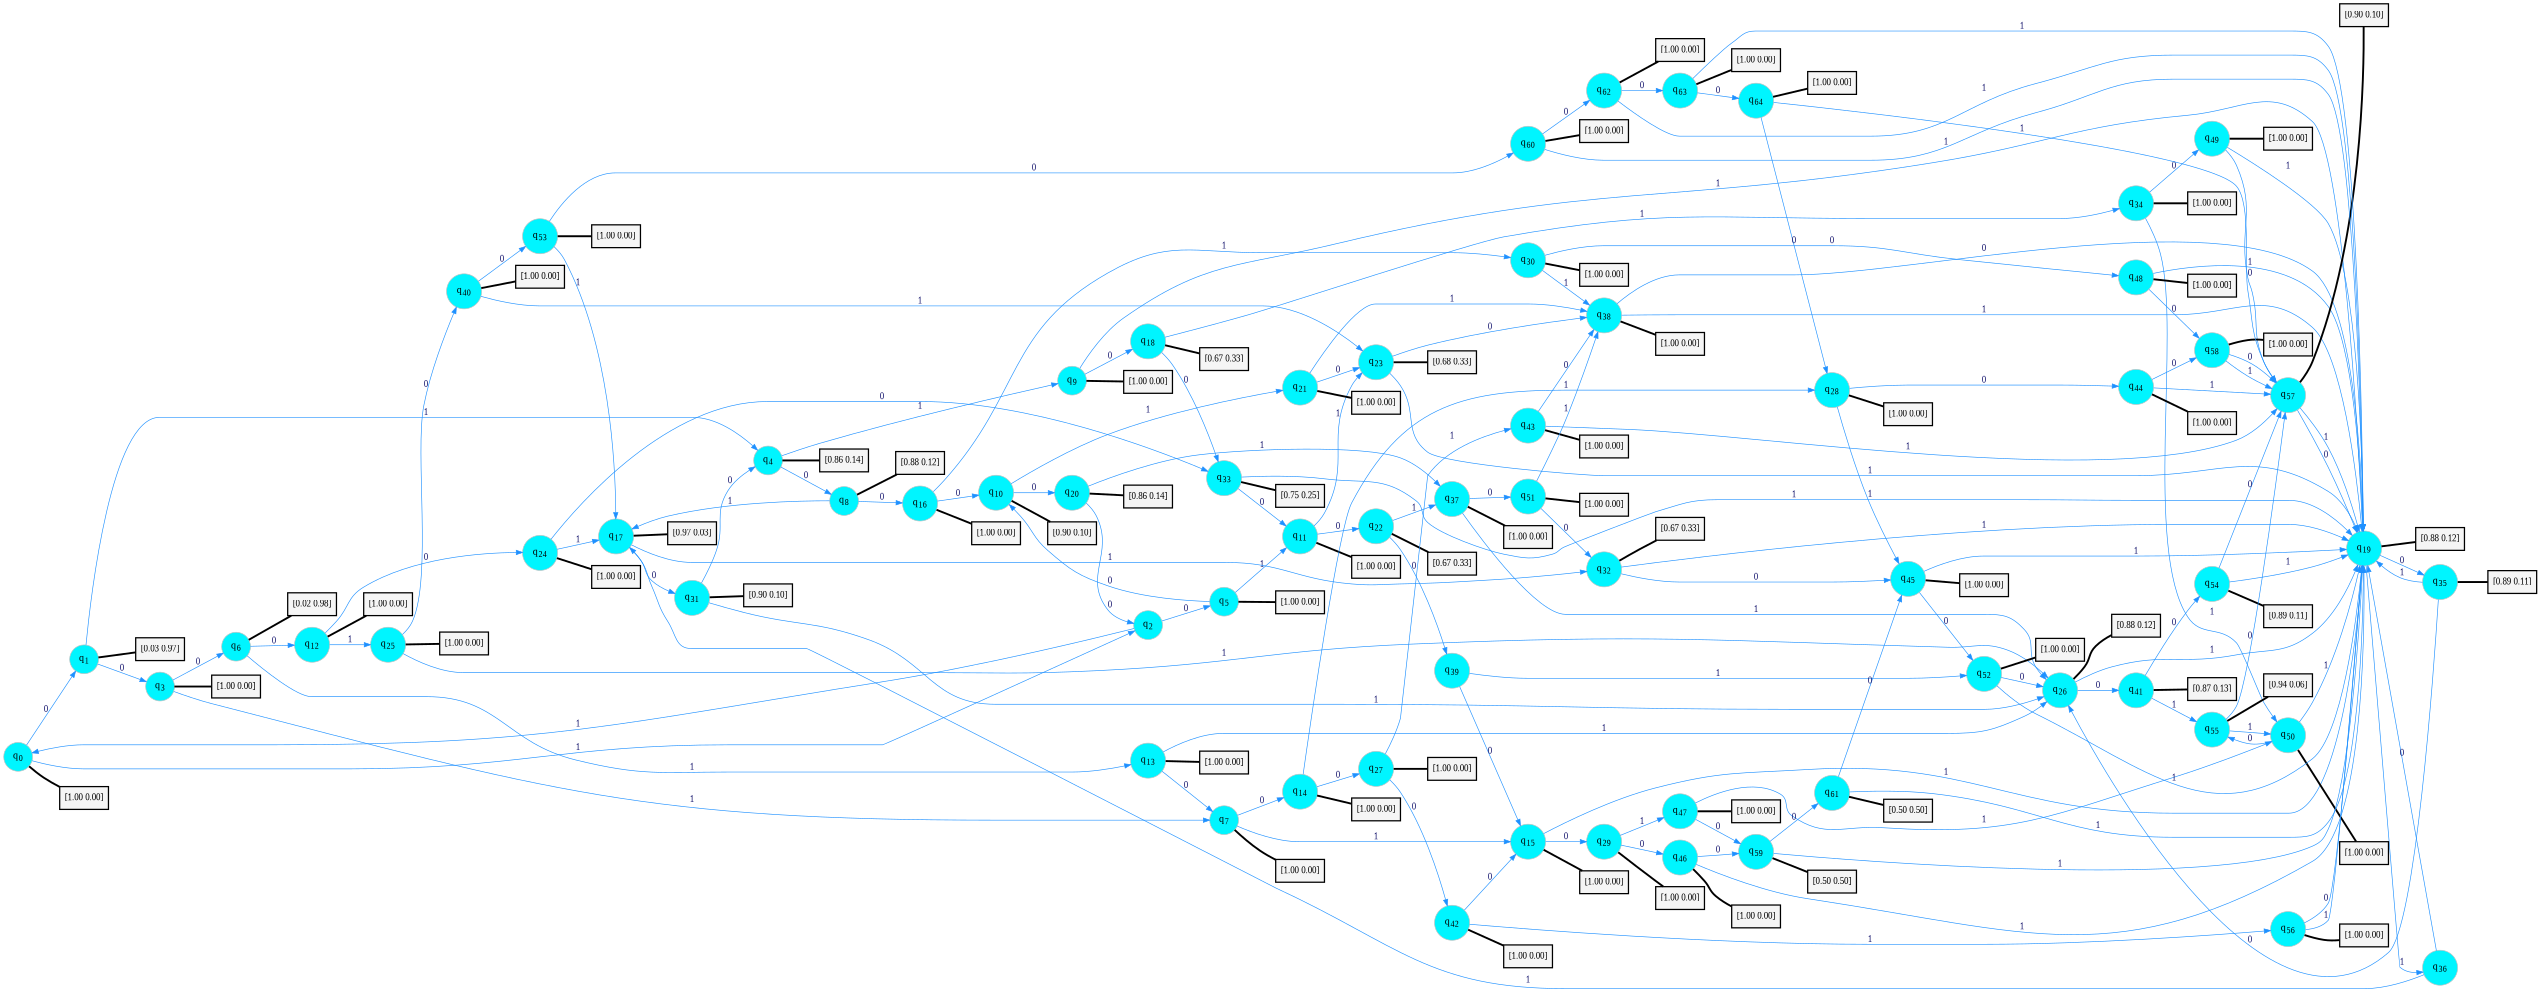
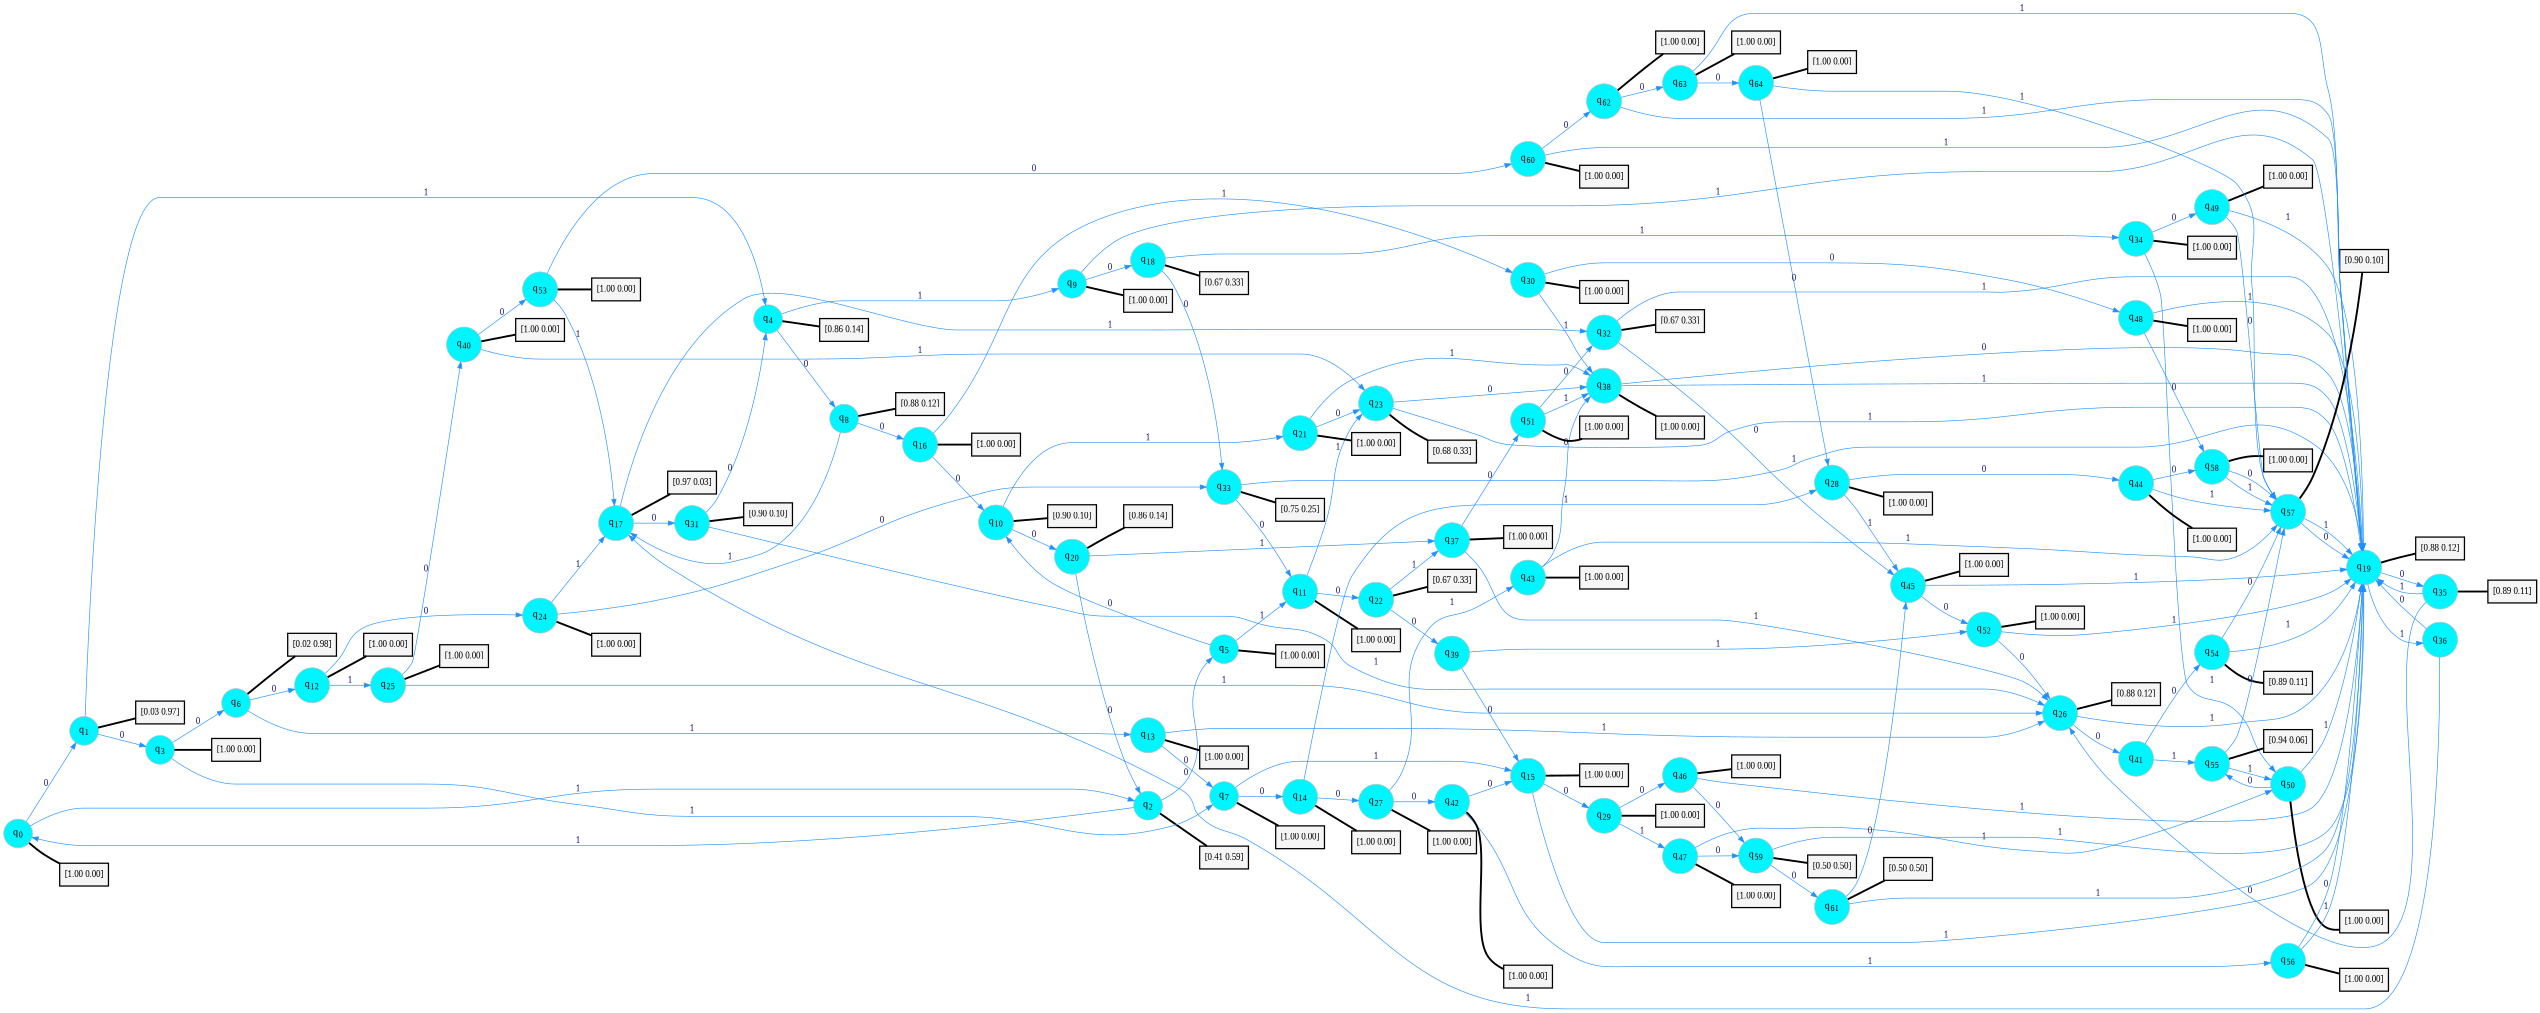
  digraph {
    fontname="Liberation Serif"
    rankdir=LR
    node [color=gray fillcolor=turquoise1 fontcolor=black fontname="Liberation Serif" fontsize=16 fontweight=bold shape=circle style=filled]
    edge [arrowsize=1 color=dodgerblue1 fontcolor=midnightblue fontname="Liberation Serif" fontweight=bold penwidth=1 style=solid weight=20]
    n1 [label=<q<SUB>0</SUB>>]
    n2 [label=<q<SUB>1</SUB>>]
    n3 [label=<q<SUB>2</SUB>>]
    n4 [color=black fillcolor=whitesmoke fontsize=14 label="[1.00 0.00]" penwidth=2 shape=box]
    n5 [label=<q<SUB>3</SUB>>]
    n6 [label=<q<SUB>4</SUB>>]
    n7 [color=black fillcolor=whitesmoke fontsize=14 label="[0.03 0.97]" penwidth=2 shape=box]
    n8 [label=<q<SUB>5</SUB>>]
+   n9 [color=black fillcolor=whitesmoke fontsize=14 label="[0.41 0.59]" penwidth=2 shape=box]
    n10 [label=<q<SUB>6</SUB>>]
    n11 [label=<q<SUB>7</SUB>>]
    n12 [color=black fillcolor=whitesmoke fontsize=14 label="[1.00 0.00]" penwidth=2 shape=box]
    n13 [label=<q<SUB>8</SUB>>]
    n14 [label=<q<SUB>9</SUB>>]
    n15 [color=black fillcolor=whitesmoke fontsize=14 label="[0.86 0.14]" penwidth=2 shape=box]
    n16 [label=<q<SUB>10</SUB>>]
    n17 [label=<q<SUB>11</SUB>>]
    n18 [color=black fillcolor=whitesmoke fontsize=14 label="[1.00 0.00]" penwidth=2 shape=box]
    n19 [label=<q<SUB>12</SUB>>]
    n20 [label=<q<SUB>13</SUB>>]
    n21 [color=black fillcolor=whitesmoke fontsize=14 label="[0.02 0.98]" penwidth=2 shape=box]
    n22 [label=<q<SUB>14</SUB>>]
    n23 [label=<q<SUB>15</SUB>>]
    n24 [color=black fillcolor=whitesmoke fontsize=14 label="[1.00 0.00]" penwidth=2 shape=box]
    n25 [label=<q<SUB>16</SUB>>]
    n26 [label=<q<SUB>17</SUB>>]
    n27 [color=black fillcolor=whitesmoke fontsize=14 label="[0.88 0.12]" penwidth=2 shape=box]
    n28 [label=<q<SUB>18</SUB>>]
    n29 [label=<q<SUB>19</SUB>>]
    n30 [color=black fillcolor=whitesmoke fontsize=14 label="[1.00 0.00]" penwidth=2 shape=box]
    n31 [label=<q<SUB>20</SUB>>]
    n32 [label=<q<SUB>21</SUB>>]
    n33 [color=black fillcolor=whitesmoke fontsize=14 label="[0.90 0.10]" penwidth=2 shape=box]
    n34 [label=<q<SUB>22</SUB>>]
    n35 [label=<q<SUB>23</SUB>>]
    n36 [color=black fillcolor=whitesmoke fontsize=14 label="[1.00 0.00]" penwidth=2 shape=box]
    n37 [label=<q<SUB>24</SUB>>]
    n38 [label=<q<SUB>25</SUB>>]
    n39 [color=black fillcolor=whitesmoke fontsize=14 label="[1.00 0.00]" penwidth=2 shape=box]
    n40 [label=<q<SUB>26</SUB>>]
    n41 [color=black fillcolor=whitesmoke fontsize=14 label="[1.00 0.00]" penwidth=2 shape=box]
    n42 [label=<q<SUB>27</SUB>>]
    n43 [label=<q<SUB>28</SUB>>]
    n44 [color=black fillcolor=whitesmoke fontsize=14 label="[1.00 0.00]" penwidth=2 shape=box]
    n45 [label=<q<SUB>29</SUB>>]
    n46 [color=black fillcolor=whitesmoke fontsize=14 label="[1.00 0.00]" penwidth=2 shape=box]
    n47 [label=<q<SUB>30</SUB>>]
    n48 [color=black fillcolor=whitesmoke fontsize=14 label="[1.00 0.00]" penwidth=2 shape=box]
    n49 [label=<q<SUB>31</SUB>>]
    n50 [label=<q<SUB>32</SUB>>]
    n51 [color=black fillcolor=whitesmoke fontsize=14 label="[0.97 0.03]" penwidth=2 shape=box]
    n52 [label=<q<SUB>33</SUB>>]
    n53 [label=<q<SUB>34</SUB>>]
    n54 [color=black fillcolor=whitesmoke fontsize=14 label="[0.67 0.33]" penwidth=2 shape=box]
    n55 [label=<q<SUB>35</SUB>>]
    n56 [label=<q<SUB>36</SUB>>]
    n57 [color=black fillcolor=whitesmoke fontsize=14 label="[0.88 0.12]" penwidth=2 shape=box]
    n58 [label=<q<SUB>37</SUB>>]
    n59 [color=black fillcolor=whitesmoke fontsize=14 label="[0.86 0.14]" penwidth=2 shape=box]
    n60 [label=<q<SUB>38</SUB>>]
    n61 [color=black fillcolor=whitesmoke fontsize=14 label="[1.00 0.00]" penwidth=2 shape=box]
    n62 [label=<q<SUB>39</SUB>>]
    n63 [color=black fillcolor=whitesmoke fontsize=14 label="[0.67 0.33]" penwidth=2 shape=box]
    n64 [color=black fillcolor=whitesmoke fontsize=14 label="[0.68 0.33]" penwidth=2 shape=box]
    n65 [color=black fillcolor=whitesmoke fontsize=14 label="[1.00 0.00]" penwidth=2 shape=box]
    n66 [label=<q<SUB>40</SUB>>]
    n67 [color=black fillcolor=whitesmoke fontsize=14 label="[1.00 0.00]" penwidth=2 shape=box]
    n68 [label=<q<SUB>41</SUB>>]
    n69 [color=black fillcolor=whitesmoke fontsize=14 label="[0.88 0.12]" penwidth=2 shape=box]
    n70 [label=<q<SUB>42</SUB>>]
    n71 [label=<q<SUB>43</SUB>>]
    n72 [color=black fillcolor=whitesmoke fontsize=14 label="[1.00 0.00]" penwidth=2 shape=box]
    n73 [label=<q<SUB>44</SUB>>]
    n74 [label=<q<SUB>45</SUB>>]
    n75 [color=black fillcolor=whitesmoke fontsize=14 label="[1.00 0.00]" penwidth=2 shape=box]
    n76 [label=<q<SUB>46</SUB>>]
    n77 [label=<q<SUB>47</SUB>>]
    n78 [color=black fillcolor=whitesmoke fontsize=14 label="[1.00 0.00]" penwidth=2 shape=box]
    n79 [label=<q<SUB>48</SUB>>]
    n80 [color=black fillcolor=whitesmoke fontsize=14 label="[1.00 0.00]" penwidth=2 shape=box]
    n81 [color=black fillcolor=whitesmoke fontsize=14 label="[0.90 0.10]" penwidth=2 shape=box]
    n82 [color=black fillcolor=whitesmoke fontsize=14 label="[0.67 0.33]" penwidth=2 shape=box]
    n83 [color=black fillcolor=whitesmoke fontsize=14 label="[0.75 0.25]" penwidth=2 shape=box]
    n84 [label=<q<SUB>49</SUB>>]
    n85 [label=<q<SUB>50</SUB>>]
    n86 [color=black fillcolor=whitesmoke fontsize=14 label="[1.00 0.00]" penwidth=2 shape=box]
    n87 [color=black fillcolor=whitesmoke fontsize=14 label="[0.89 0.11]" penwidth=2 shape=box]
    n88 [label=<q<SUB>51</SUB>>]
    n89 [color=black fillcolor=whitesmoke fontsize=14 label="[1.00 0.00]" penwidth=2 shape=box]
    n90 [color=black fillcolor=whitesmoke fontsize=14 label="[1.00 0.00]" penwidth=2 shape=box]
    n91 [label=<q<SUB>52</SUB>>]
    n92 [label=<q<SUB>53</SUB>>]
    n93 [color=black fillcolor=whitesmoke fontsize=14 label="[1.00 0.00]" penwidth=2 shape=box]
    n94 [label=<q<SUB>54</SUB>>]
    n95 [label=<q<SUB>55</SUB>>]
-   n96 [color=black fillcolor=whitesmoke fontsize=14 label="[0.87 0.13]" penwidth=2 shape=box]
    n97 [label=<q<SUB>56</SUB>>]
    n98 [color=black fillcolor=whitesmoke fontsize=14 label="[1.00 0.00]" penwidth=2 shape=box]
    n99 [label=<q<SUB>57</SUB>>]
    n100 [color=black fillcolor=whitesmoke fontsize=14 label="[1.00 0.00]" penwidth=2 shape=box]
    n101 [label=<q<SUB>58</SUB>>]
    n102 [color=black fillcolor=whitesmoke fontsize=14 label="[1.00 0.00]" penwidth=2 shape=box]
    n103 [color=black fillcolor=whitesmoke fontsize=14 label="[1.00 0.00]" penwidth=2 shape=box]
    n104 [label=<q<SUB>59</SUB>>]
    n105 [color=black fillcolor=whitesmoke fontsize=14 label="[1.00 0.00]" penwidth=2 shape=box]
    n106 [color=black fillcolor=whitesmoke fontsize=14 label="[1.00 0.00]" penwidth=2 shape=box]
    n107 [color=black fillcolor=whitesmoke fontsize=14 label="[1.00 0.00]" penwidth=2 shape=box]
    n108 [color=black fillcolor=whitesmoke fontsize=14 label="[1.00 0.00]" penwidth=2 shape=box]
    n109 [color=black fillcolor=whitesmoke fontsize=14 label="[1.00 0.00]" penwidth=2 shape=box]
    n110 [color=black fillcolor=whitesmoke fontsize=14 label="[1.00 0.00]" penwidth=2 shape=box]
    n111 [color=black fillcolor=whitesmoke fontsize=14 label="[1.00 0.00]" penwidth=2 shape=box]
    n112 [label=<q<SUB>60</SUB>>]
    n113 [color=black fillcolor=whitesmoke fontsize=14 label="[1.00 0.00]" penwidth=2 shape=box]
    n114 [color=black fillcolor=whitesmoke fontsize=14 label="[0.89 0.11]" penwidth=2 shape=box]
    n115 [color=black fillcolor=whitesmoke fontsize=14 label="[0.94 0.06]" penwidth=2 shape=box]
    n116 [color=black fillcolor=whitesmoke fontsize=14 label="[1.00 0.00]" penwidth=2 shape=box]
    n117 [color=black fillcolor=whitesmoke fontsize=14 label="[0.90 0.10]" penwidth=2 shape=box]
    n118 [color=black fillcolor=whitesmoke fontsize=14 label="[1.00 0.00]" penwidth=2 shape=box]
    n119 [label=<q<SUB>61</SUB>>]
    n120 [color=black fillcolor=whitesmoke fontsize=14 label="[0.50 0.50]" penwidth=2 shape=box]
    n121 [label=<q<SUB>62</SUB>>]
    n122 [color=black fillcolor=whitesmoke fontsize=14 label="[1.00 0.00]" penwidth=2 shape=box]
    n123 [color=black fillcolor=whitesmoke fontsize=14 label="[0.50 0.50]" penwidth=2 shape=box]
    n124 [label=<q<SUB>63</SUB>>]
    n125 [color=black fillcolor=whitesmoke fontsize=14 label="[1.00 0.00]" penwidth=2 shape=box]
    n126 [label=<q<SUB>64</SUB>>]
    n127 [color=black fillcolor=whitesmoke fontsize=14 label="[1.00 0.00]" penwidth=2 shape=box]
    n128 [color=black fillcolor=whitesmoke fontsize=14 label="[1.00 0.00]" penwidth=2 shape=box]
    n1 -> n2 [label=0]
    n1 -> n3 [label=1]
    n1 -> n4 [arrowhead=none color=black penwidth=3]
    n2 -> n5 [label=0]
    n2 -> n6 [label=1]
    n2 -> n7 [arrowhead=none color=black penwidth=3]
    n3 -> n1 [label=1]
    n3 -> n8 [label=0]
+   n3 -> n9 [arrowhead=none color=black penwidth=3]
    n5 -> n10 [label=0]
    n5 -> n11 [label=1]
    n5 -> n12 [arrowhead=none color=black penwidth=3]
    n6 -> n13 [label=0]
    n6 -> n14 [label=1]
    n6 -> n15 [arrowhead=none color=black penwidth=3]
    n8 -> n16 [label=0]
    n8 -> n17 [label=1]
    n8 -> n18 [arrowhead=none color=black penwidth=3]
    n10 -> n19 [label=0]
    n10 -> n20 [label=1]
    n10 -> n21 [arrowhead=none color=black penwidth=3]
    n11 -> n22 [label=0]
    n11 -> n23 [label=1]
    n11 -> n24 [arrowhead=none color=black penwidth=3]
    n13 -> n25 [label=0]
    n13 -> n26 [label=1]
    n13 -> n27 [arrowhead=none color=black penwidth=3]
    n14 -> n28 [label=0]
    n14 -> n29 [label=1]
    n14 -> n30 [arrowhead=none color=black penwidth=3]
    n16 -> n31 [label=0]
    n16 -> n32 [label=1]
    n16 -> n33 [arrowhead=none color=black penwidth=3]
    n17 -> n34 [label=0]
    n17 -> n35 [label=1]
    n17 -> n36 [arrowhead=none color=black penwidth=3]
    n19 -> n37 [label=0]
    n19 -> n38 [label=1]
    n19 -> n39 [arrowhead=none color=black penwidth=3]
    n20 -> n11 [label=0]
    n20 -> n40 [label=1]
    n20 -> n41 [arrowhead=none color=black penwidth=3]
    n22 -> n42 [label=0]
    n22 -> n43 [label=1]
    n22 -> n44 [arrowhead=none color=black penwidth=3]
    n23 -> n29 [label=1]
    n23 -> n45 [label=0]
    n23 -> n46 [arrowhead=none color=black penwidth=3]
    n25 -> n16 [label=0]
    n25 -> n47 [label=1]
    n25 -> n48 [arrowhead=none color=black penwidth=3]
    n26 -> n49 [label=0]
    n26 -> n50 [label=1]
    n26 -> n51 [arrowhead=none color=black penwidth=3]
    n28 -> n52 [label=0]
    n28 -> n53 [label=1]
    n28 -> n54 [arrowhead=none color=black penwidth=3]
    n29 -> n55 [label=0]
    n29 -> n56 [label=1]
    n29 -> n57 [arrowhead=none color=black penwidth=3]
    n31 -> n3 [label=0]
    n31 -> n58 [label=1]
    n31 -> n59 [arrowhead=none color=black penwidth=3]
    n32 -> n35 [label=0]
    n32 -> n60 [label=1]
    n32 -> n61 [arrowhead=none color=black penwidth=3]
    n34 -> n58 [label=1]
    n34 -> n62 [label=0]
    n34 -> n63 [arrowhead=none color=black penwidth=3]
    n35 -> n29 [label=1]
    n35 -> n60 [label=0]
    n35 -> n64 [arrowhead=none color=black penwidth=3]
    n37 -> n26 [label=1]
    n37 -> n52 [label=0]
    n37 -> n65 [arrowhead=none color=black penwidth=3]
    n38 -> n40 [label=1]
    n38 -> n66 [label=0]
    n38 -> n67 [arrowhead=none color=black penwidth=3]
    n40 -> n29 [label=1]
    n40 -> n68 [label=0]
    n40 -> n69 [arrowhead=none color=black penwidth=3]
    n42 -> n70 [label=0]
    n42 -> n71 [label=1]
    n42 -> n72 [arrowhead=none color=black penwidth=3]
    n43 -> n73 [label=0]
    n43 -> n74 [label=1]
    n43 -> n75 [arrowhead=none color=black penwidth=3]
    n45 -> n76 [label=0]
    n45 -> n77 [label=1]
    n45 -> n78 [arrowhead=none color=black penwidth=3]
    n47 -> n60 [label=1]
    n47 -> n79 [label=0]
    n47 -> n80 [arrowhead=none color=black penwidth=3]
    n49 -> n6 [label=0]
    n49 -> n40 [label=1]
    n49 -> n81 [arrowhead=none color=black penwidth=3]
    n50 -> n29 [label=1]
    n50 -> n74 [label=0]
    n50 -> n82 [arrowhead=none color=black penwidth=3]
    n52 -> n17 [label=0]
    n52 -> n29 [label=1]
    n52 -> n83 [arrowhead=none color=black penwidth=3]
    n53 -> n84 [label=0]
    n53 -> n85 [label=1]
    n53 -> n86 [arrowhead=none color=black penwidth=3]
    n55 -> n29 [label=1]
    n55 -> n40 [label=0]
    n55 -> n87 [arrowhead=none color=black penwidth=3]
    n56 -> n26 [label=1]
    n56 -> n29 [label=0]
    n58 -> n40 [label=1]
    n58 -> n88 [label=0]
    n58 -> n89 [arrowhead=none color=black penwidth=3]
    n60 -> n29 [label=0]
    n60 -> n29 [label=1]
    n60 -> n90 [arrowhead=none color=black penwidth=3]
    n62 -> n23 [label=0]
    n62 -> n91 [label=1]
    n66 -> n35 [label=1]
    n66 -> n92 [label=0]
    n66 -> n93 [arrowhead=none color=black penwidth=3]
    n68 -> n94 [label=0]
    n68 -> n95 [label=1]
-   n68 -> n96 [arrowhead=none color=black penwidth=3]
    n70 -> n23 [label=0]
    n70 -> n97 [label=1]
    n70 -> n98 [arrowhead=none color=black penwidth=3]
    n71 -> n60 [label=0]
    n71 -> n99 [label=1]
    n71 -> n100 [arrowhead=none color=black penwidth=3]
    n73 -> n99 [label=1]
    n73 -> n101 [label=0]
    n73 -> n102 [arrowhead=none color=black penwidth=3]
    n74 -> n29 [label=1]
    n74 -> n91 [label=0]
    n74 -> n103 [arrowhead=none color=black penwidth=3]
    n76 -> n29 [label=1]
    n76 -> n104 [label=0]
    n76 -> n105 [arrowhead=none color=black penwidth=3]
    n77 -> n85 [label=1]
    n77 -> n104 [label=0]
    n77 -> n106 [arrowhead=none color=black penwidth=3]
    n79 -> n29 [label=1]
    n79 -> n101 [label=0]
    n79 -> n107 [arrowhead=none color=black penwidth=3]
    n84 -> n29 [label=1]
    n84 -> n99 [label=0]
    n84 -> n108 [arrowhead=none color=black penwidth=3]
    n85 -> n29 [label=1]
    n85 -> n95 [label=0]
    n85 -> n109 [arrowhead=none color=black penwidth=3]
    n88 -> n50 [label=0]
    n88 -> n60 [label=1]
    n88 -> n110 [arrowhead=none color=black penwidth=3]
    n91 -> n29 [label=1]
    n91 -> n40 [label=0]
    n91 -> n111 [arrowhead=none color=black penwidth=3]
    n92 -> n26 [label=1]
    n92 -> n112 [label=0]
    n92 -> n113 [arrowhead=none color=black penwidth=3]
    n94 -> n29 [label=1]
    n94 -> n99 [label=0]
    n94 -> n114 [arrowhead=none color=black penwidth=3]
    n95 -> n85 [label=1]
    n95 -> n99 [label=0]
    n95 -> n115 [arrowhead=none color=black penwidth=3]
    n97 -> n29 [label=0]
    n97 -> n29 [label=1]
    n97 -> n116 [arrowhead=none color=black penwidth=3]
    n99 -> n29 [label=0]
    n99 -> n29 [label=1]
    n99 -> n117 [arrowhead=none color=black penwidth=3]
    n101 -> n99 [label=0]
    n101 -> n99 [label=1]
    n101 -> n118 [arrowhead=none color=black penwidth=3]
    n104 -> n29 [label=1]
    n104 -> n119 [label=0]
    n104 -> n120 [arrowhead=none color=black penwidth=3]
    n112 -> n29 [label=1]
    n112 -> n121 [label=0]
    n112 -> n122 [arrowhead=none color=black penwidth=3]
    n119 -> n29 [label=1]
    n119 -> n74 [label=0]
    n119 -> n123 [arrowhead=none color=black penwidth=3]
    n121 -> n29 [label=1]
    n121 -> n124 [label=0]
    n121 -> n125 [arrowhead=none color=black penwidth=3]
    n124 -> n29 [label=1]
    n124 -> n126 [label=0]
    n124 -> n127 [arrowhead=none color=black penwidth=3]
    n126 -> n43 [label=0]
    n126 -> n99 [label=1]
    n126 -> n128 [arrowhead=none color=black penwidth=3]
  }
